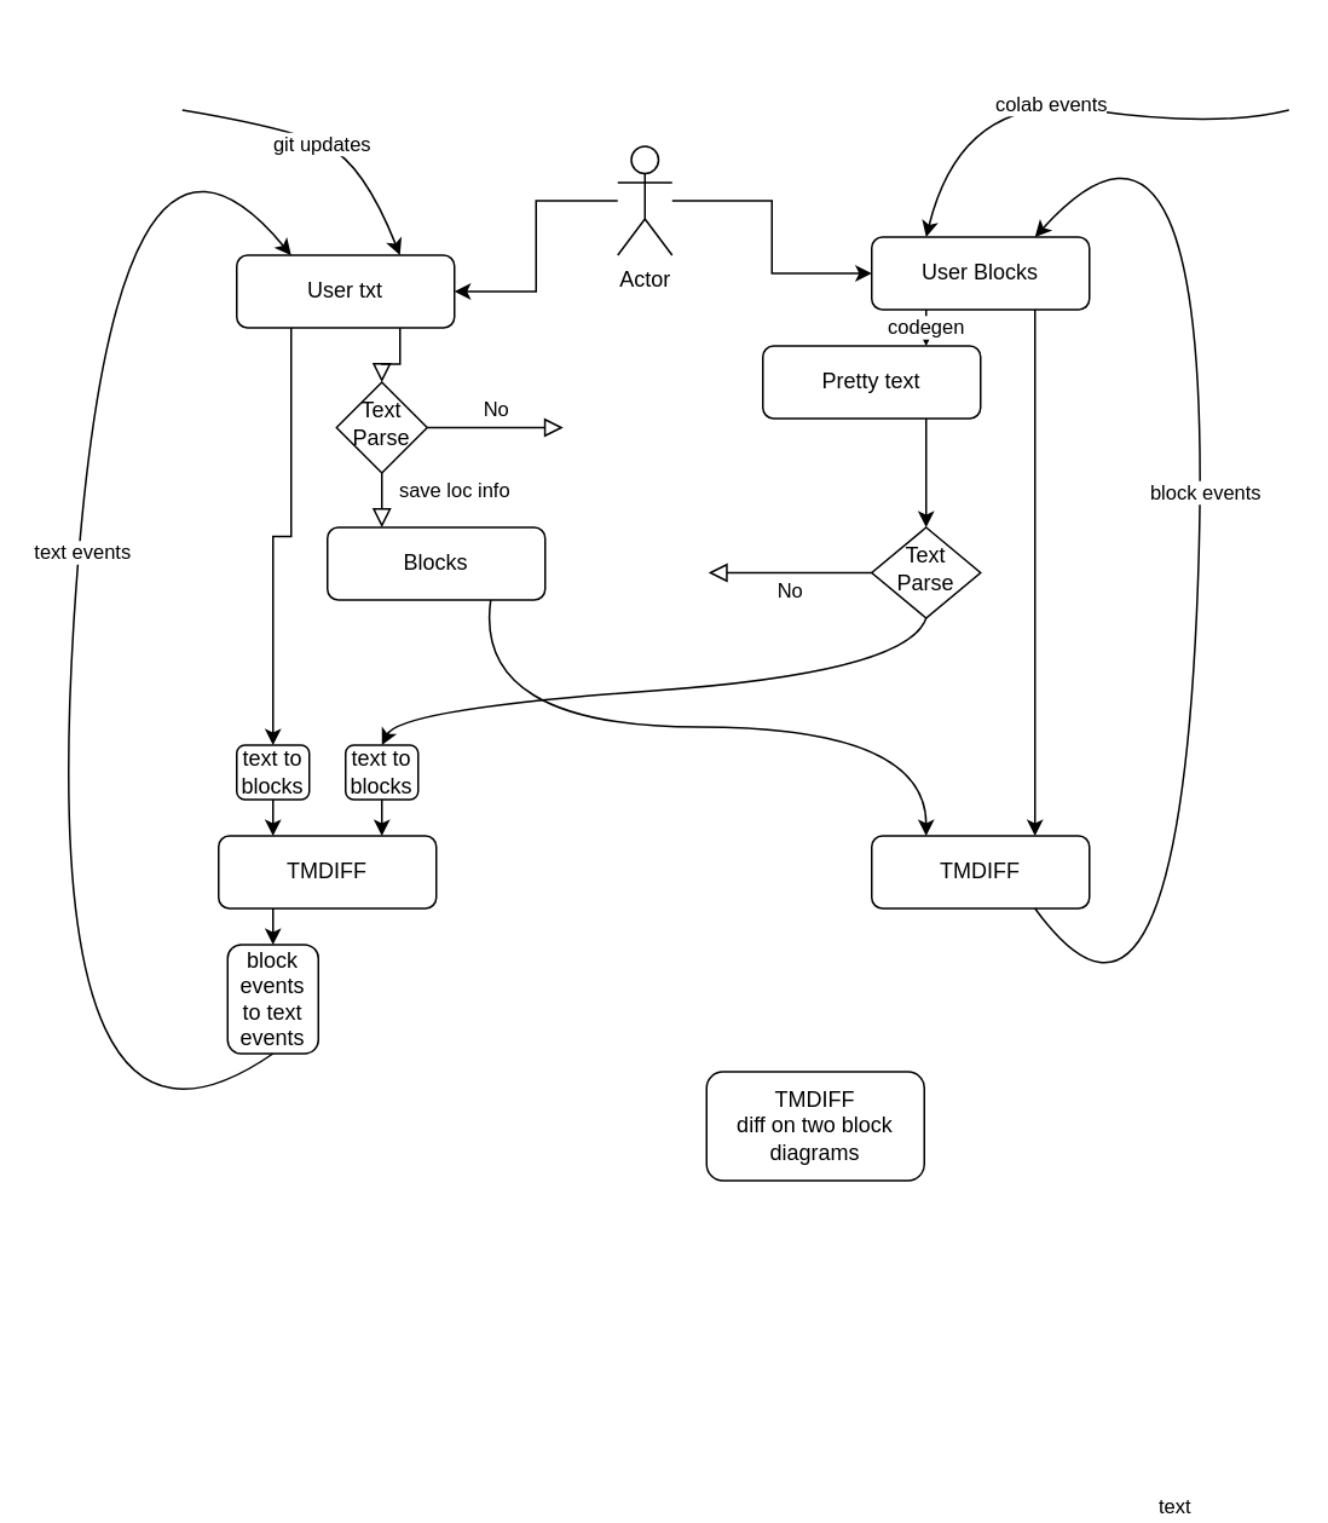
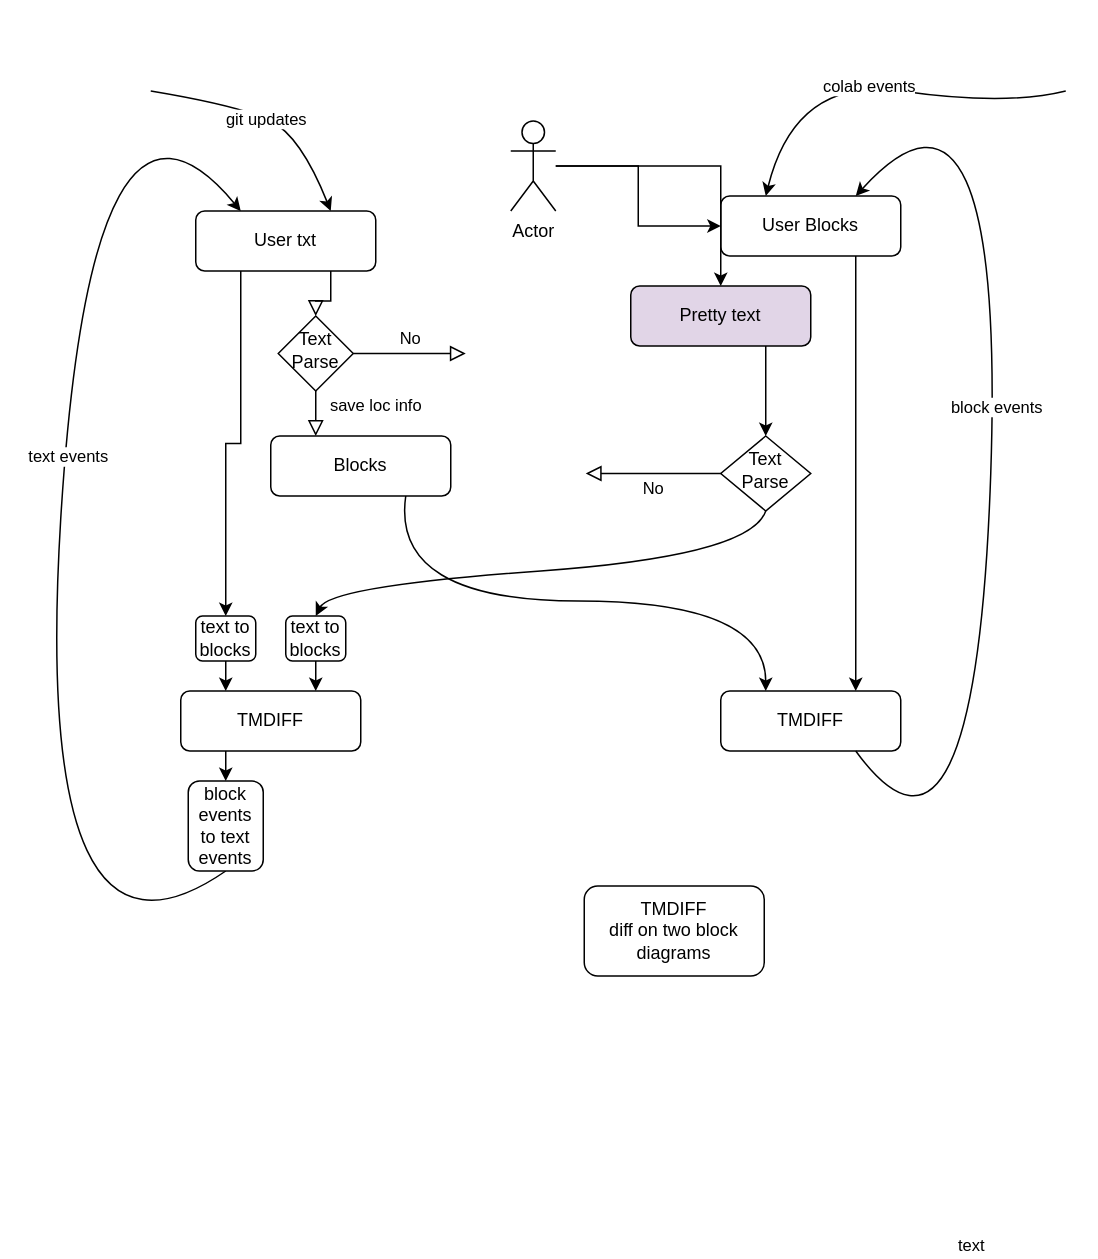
  <mxCell id="0" />
  <mxCell id="1" parent="0" />
  <mxCell id="2" value="" style="rounded=0;html=1;jettySize=auto;orthogonalLoop=1;fontSize=11;endArrow=block;endFill=0;endSize=8;strokeWidth=1;shadow=0;labelBackgroundColor=none;edgeStyle=orthogonalEdgeStyle;exitX=0.75;exitY=1;exitDx=0;exitDy=0;" parent="1" source="4" target="7" edge="1"><mxGeometry relative="1" as="geometry" /></mxCell>
  <mxCell id="3" style="edgeStyle=orthogonalEdgeStyle;rounded=0;orthogonalLoop=1;jettySize=auto;html=1;exitX=0.25;exitY=1;exitDx=0;exitDy=0;entryX=0.5;entryY=0;entryDx=0;entryDy=0;" edge="1" parent="1" source="4" target="32"><mxGeometry relative="1" as="geometry"><mxPoint x="150" y="390" as="targetPoint" /></mxGeometry></mxCell>
  <mxCell id="4" value="User txt" style="rounded=1;whiteSpace=wrap;html=1;fontSize=12;glass=0;strokeWidth=1;shadow=0;" parent="1" vertex="1"><mxGeometry x="130" y="140" width="120" height="40" as="geometry" /></mxCell>
  <mxCell id="5" value="save loc info" style="rounded=0;html=1;jettySize=auto;orthogonalLoop=1;fontSize=11;endArrow=block;endFill=0;endSize=8;strokeWidth=1;shadow=0;labelBackgroundColor=none;edgeStyle=orthogonalEdgeStyle;entryX=0.25;entryY=0;entryDx=0;entryDy=0;" parent="1" source="7" target="10" edge="1"><mxGeometry x="0.2" y="40" relative="1" as="geometry"><mxPoint as="offset" /><mxPoint x="180" y="340" as="targetPoint" /></mxGeometry></mxCell>
  <mxCell id="6" value="No" style="edgeStyle=orthogonalEdgeStyle;rounded=0;html=1;jettySize=auto;orthogonalLoop=1;fontSize=11;endArrow=block;endFill=0;endSize=8;strokeWidth=1;shadow=0;labelBackgroundColor=none;exitX=1;exitY=0.5;exitDx=0;exitDy=0;" parent="1" source="7" edge="1"><mxGeometry y="10" relative="1" as="geometry"><mxPoint as="offset" /><mxPoint x="310" y="235" as="targetPoint" /><Array as="points"><mxPoint x="280" y="235" /><mxPoint x="280" y="235" /></Array></mxGeometry></mxCell>
  <mxCell id="7" value="Text Parse" style="rhombus;whiteSpace=wrap;html=1;shadow=0;fontFamily=Helvetica;fontSize=12;align=center;strokeWidth=1;spacing=6;spacingTop=-4;" parent="1" vertex="1"><mxGeometry x="185" y="210" width="50" height="50" as="geometry" /></mxCell>
  <mxCell id="8" style="edgeStyle=orthogonalEdgeStyle;rounded=0;orthogonalLoop=1;jettySize=auto;html=1;exitX=0.75;exitY=1;exitDx=0;exitDy=0;entryX=0.75;entryY=0;entryDx=0;entryDy=0;" edge="1" parent="1" source="9" target="15"><mxGeometry relative="1" as="geometry" /></mxCell>
  <mxCell id="9" value="User Blocks" style="rounded=1;whiteSpace=wrap;html=1;fontSize=12;glass=0;strokeWidth=1;shadow=0;" vertex="1" parent="1"><mxGeometry x="480" y="130" width="120" height="40" as="geometry" /></mxCell>
  <mxCell id="10" value="Blocks" style="rounded=1;whiteSpace=wrap;html=1;fontSize=12;glass=0;strokeWidth=1;shadow=0;" vertex="1" parent="1"><mxGeometry x="180" y="290" width="120" height="40" as="geometry" /></mxCell>
  <mxCell id="11" style="edgeStyle=orthogonalEdgeStyle;rounded=0;orthogonalLoop=1;jettySize=auto;html=1;exitX=0.25;exitY=1;exitDx=0;exitDy=0;entryX=0.5;entryY=0;entryDx=0;entryDy=0;" edge="1" parent="1" source="12" target="33"><mxGeometry relative="1" as="geometry" /></mxCell>
  <mxCell id="12" value="TMDIFF" style="rounded=1;whiteSpace=wrap;html=1;fontSize=12;glass=0;strokeWidth=1;shadow=0;" vertex="1" parent="1"><mxGeometry x="120" y="460" width="120" height="40" as="geometry" /></mxCell>
  <mxCell id="13" value="" style="edgeStyle=orthogonalEdgeStyle;rounded=0;orthogonalLoop=1;jettySize=auto;html=1;exitX=0.75;exitY=1;exitDx=0;exitDy=0;" edge="1" parent="1" source="14" target="21"><mxGeometry relative="1" as="geometry" /></mxCell>
- <mxCell id="14" value="Pretty text" style="rounded=1;whiteSpace=wrap;html=1;fontSize=12;glass=0;strokeWidth=1;shadow=0;" vertex="1" parent="1"><mxGeometry x="420" y="190" width="120" height="40" as="geometry" /></mxCell>
+ <mxCell id="14" value="Pretty text" style="rounded=1;whiteSpace=wrap;html=1;fontSize=12;glass=0;strokeWidth=1;shadow=0;fillColor=#e1d5e7;" vertex="1" parent="1"><mxGeometry x="420" y="190" width="120" height="40" as="geometry" /></mxCell>
  <mxCell id="15" value="TMDIFF" style="rounded=1;whiteSpace=wrap;html=1;fontSize=12;glass=0;strokeWidth=1;shadow=0;" vertex="1" parent="1"><mxGeometry x="480" y="460" width="120" height="40" as="geometry" /></mxCell>
  <mxCell id="16" value="" style="edgeStyle=orthogonalEdgeStyle;rounded=0;orthogonalLoop=1;jettySize=auto;html=1;" edge="1" parent="1" source="18" target="9"><mxGeometry relative="1" as="geometry" /></mxCell>
- <mxCell id="17" value="" style="edgeStyle=orthogonalEdgeStyle;rounded=0;orthogonalLoop=1;jettySize=auto;html=1;" edge="1" parent="1" source="18" target="4"><mxGeometry relative="1" as="geometry" /></mxCell>
+ <mxCell id="17" value="" style="edgeStyle=orthogonalEdgeStyle;rounded=0;orthogonalLoop=1;jettySize=auto;html=1;" edge="1" parent="1" source="18" target="14"><mxGeometry relative="1" as="geometry" /></mxCell>
  <mxCell id="18" value="Actor" style="shape=umlActor;verticalLabelPosition=bottom;verticalAlign=top;html=1;outlineConnect=0;" vertex="1" parent="1"><mxGeometry x="340" y="80" width="30" height="60" as="geometry" /></mxCell>
  <mxCell id="19" value="" style="curved=1;endArrow=classic;html=1;rounded=0;exitX=0.75;exitY=1;exitDx=0;exitDy=0;entryX=0.25;entryY=0;entryDx=0;entryDy=0;" edge="1" parent="1" source="10" target="15"><mxGeometry width="50" height="50" relative="1" as="geometry"><mxPoint x="350" y="460" as="sourcePoint" /><mxPoint x="400" y="410" as="targetPoint" /><Array as="points"><mxPoint x="260" y="400" /><mxPoint x="510" y="400" /></Array></mxGeometry></mxCell>
- <mxCell id="20" value="codegen" style="edgeStyle=orthogonalEdgeStyle;rounded=0;orthogonalLoop=1;jettySize=auto;html=1;entryX=0.75;entryY=0;entryDx=0;entryDy=0;exitX=0.25;exitY=1;exitDx=0;exitDy=0;" edge="1" parent="1" source="9" target="14"><mxGeometry relative="1" as="geometry"><mxPoint x="530" y="330" as="sourcePoint" /></mxGeometry></mxCell>
  <mxCell id="21" value="Text Parse" style="rhombus;whiteSpace=wrap;html=1;shadow=0;fontFamily=Helvetica;fontSize=12;align=center;strokeWidth=1;spacing=6;spacingTop=-4;" vertex="1" parent="1"><mxGeometry x="480" y="290" width="60" height="50" as="geometry" /></mxCell>
  <mxCell id="22" value="" style="curved=1;endArrow=classic;html=1;rounded=0;exitX=0.5;exitY=1;exitDx=0;exitDy=0;entryX=0.5;entryY=0;entryDx=0;entryDy=0;" edge="1" parent="1" source="21" target="30"><mxGeometry width="50" height="50" relative="1" as="geometry"><mxPoint x="280" y="380" as="sourcePoint" /><mxPoint x="210" y="400" as="targetPoint" /><Array as="points"><mxPoint x="500" y="370" /><mxPoint x="220" y="390" /></Array></mxGeometry></mxCell>
  <mxCell id="23" value="" style="curved=1;endArrow=classic;html=1;rounded=0;entryX=0.75;entryY=0;entryDx=0;entryDy=0;exitX=0.75;exitY=1;exitDx=0;exitDy=0;" edge="1" parent="1" source="15" target="9"><mxGeometry width="50" height="50" relative="1" as="geometry"><mxPoint x="350" y="460" as="sourcePoint" /><mxPoint x="400" y="410" as="targetPoint" /><Array as="points"><mxPoint x="650" y="610" /><mxPoint x="670" y="20" /></Array></mxGeometry></mxCell>
  <mxCell id="24" value="block events" style="edgeLabel;html=1;align=center;verticalAlign=middle;resizable=0;points=[];" vertex="1" connectable="0" parent="23"><mxGeometry x="0.087" y="-2" relative="1" as="geometry"><mxPoint as="offset" /></mxGeometry></mxCell>
  <mxCell id="25" value="text" style="curved=1;endArrow=classic;html=1;rounded=0;entryX=0.25;entryY=0;entryDx=0;entryDy=0;exitX=0.5;exitY=1;exitDx=0;exitDy=0;" edge="1" parent="1" source="33" target="4"><mxGeometry x="-1" y="607" width="50" height="50" relative="1" as="geometry"><mxPoint x="90" y="630" as="sourcePoint" /><mxPoint x="580" y="140" as="targetPoint" /><Array as="points"><mxPoint x="20" y="670" /><mxPoint x="60" y="20" /></Array><mxPoint x="151" y="-249" as="offset" /></mxGeometry></mxCell>
  <mxCell id="26" value="text events" style="edgeLabel;html=1;align=center;verticalAlign=middle;resizable=0;points=[];" vertex="1" connectable="0" parent="25"><mxGeometry x="0.087" y="-2" relative="1" as="geometry"><mxPoint as="offset" /></mxGeometry></mxCell>
  <mxCell id="27" value="git updates" style="curved=1;endArrow=classic;html=1;rounded=0;entryX=0.75;entryY=0;entryDx=0;entryDy=0;" edge="1" parent="1" target="4"><mxGeometry width="50" height="50" relative="1" as="geometry"><mxPoint x="100" y="60" as="sourcePoint" /><mxPoint x="400" y="370" as="targetPoint" /><Array as="points"><mxPoint x="160" y="70" /><mxPoint x="200" y="90" /></Array></mxGeometry></mxCell>
  <mxCell id="28" value="colab events" style="curved=1;endArrow=classic;html=1;rounded=0;entryX=0.25;entryY=0;entryDx=0;entryDy=0;" edge="1" parent="1" target="9"><mxGeometry width="50" height="50" relative="1" as="geometry"><mxPoint x="710" y="60" as="sourcePoint" /><mxPoint x="220" y="140" as="targetPoint" /><Array as="points"><mxPoint x="670" y="70" /><mxPoint x="530" y="50" /></Array></mxGeometry></mxCell>
  <mxCell id="29" style="edgeStyle=orthogonalEdgeStyle;rounded=0;orthogonalLoop=1;jettySize=auto;html=1;exitX=0.5;exitY=1;exitDx=0;exitDy=0;entryX=0.75;entryY=0;entryDx=0;entryDy=0;" edge="1" parent="1" source="30" target="12"><mxGeometry relative="1" as="geometry" /></mxCell>
  <mxCell id="30" value="text to blocks" style="rounded=1;whiteSpace=wrap;html=1;fontSize=12;glass=0;strokeWidth=1;shadow=0;" vertex="1" parent="1"><mxGeometry x="190" y="410" width="40" height="30" as="geometry" /></mxCell>
  <mxCell id="31" style="edgeStyle=orthogonalEdgeStyle;rounded=0;orthogonalLoop=1;jettySize=auto;html=1;exitX=0.5;exitY=1;exitDx=0;exitDy=0;entryX=0.25;entryY=0;entryDx=0;entryDy=0;" edge="1" parent="1" source="32" target="12"><mxGeometry relative="1" as="geometry" /></mxCell>
  <mxCell id="32" value="text to blocks" style="rounded=1;whiteSpace=wrap;html=1;fontSize=12;glass=0;strokeWidth=1;shadow=0;" vertex="1" parent="1"><mxGeometry x="130" y="410" width="40" height="30" as="geometry" /></mxCell>
  <mxCell id="33" value="block events to text events" style="rounded=1;whiteSpace=wrap;html=1;fontSize=12;glass=0;strokeWidth=1;shadow=0;" vertex="1" parent="1"><mxGeometry x="125" y="520" width="50" height="60" as="geometry" /></mxCell>
  <mxCell id="34" value="No" style="edgeStyle=orthogonalEdgeStyle;rounded=0;html=1;jettySize=auto;orthogonalLoop=1;fontSize=11;endArrow=block;endFill=0;endSize=8;strokeWidth=1;shadow=0;labelBackgroundColor=none;exitX=0;exitY=0.5;exitDx=0;exitDy=0;" edge="1" parent="1" source="21"><mxGeometry y="10" relative="1" as="geometry"><mxPoint as="offset" /><mxPoint x="245" y="245" as="sourcePoint" /><mxPoint x="390" y="315" as="targetPoint" /><Array as="points"><mxPoint x="410" y="315" /></Array></mxGeometry></mxCell>
  <mxCell id="35" value="TMDIFF&lt;br&gt;diff on two block diagrams" style="rounded=1;whiteSpace=wrap;html=1;fontSize=12;glass=0;strokeWidth=1;shadow=0;" vertex="1" parent="1"><mxGeometry x="389" y="590" width="120" height="60" as="geometry" /></mxCell>
